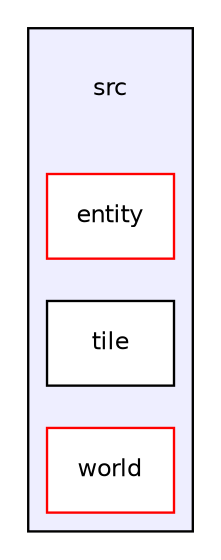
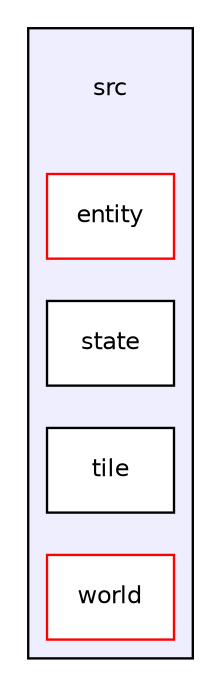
  digraph {
    compound=true
    rankdir=LR
    node [fontname=Helvetica fontsize=10 shape=box color=red fillcolor=white style=filled]
    n1 [label=src shape=plaintext color="" fillcolor="" style=""]
    n2 [label=entity]
+   n3 [color=black label=state]
    n4 [color=black label=tile]
    n5 [label=world]
    subgraph cluster_1 {
      bgcolor="#eeeeff"
      pencolor=black
      n1
      n2
+     n3
      n4
      n5
    }
  }
